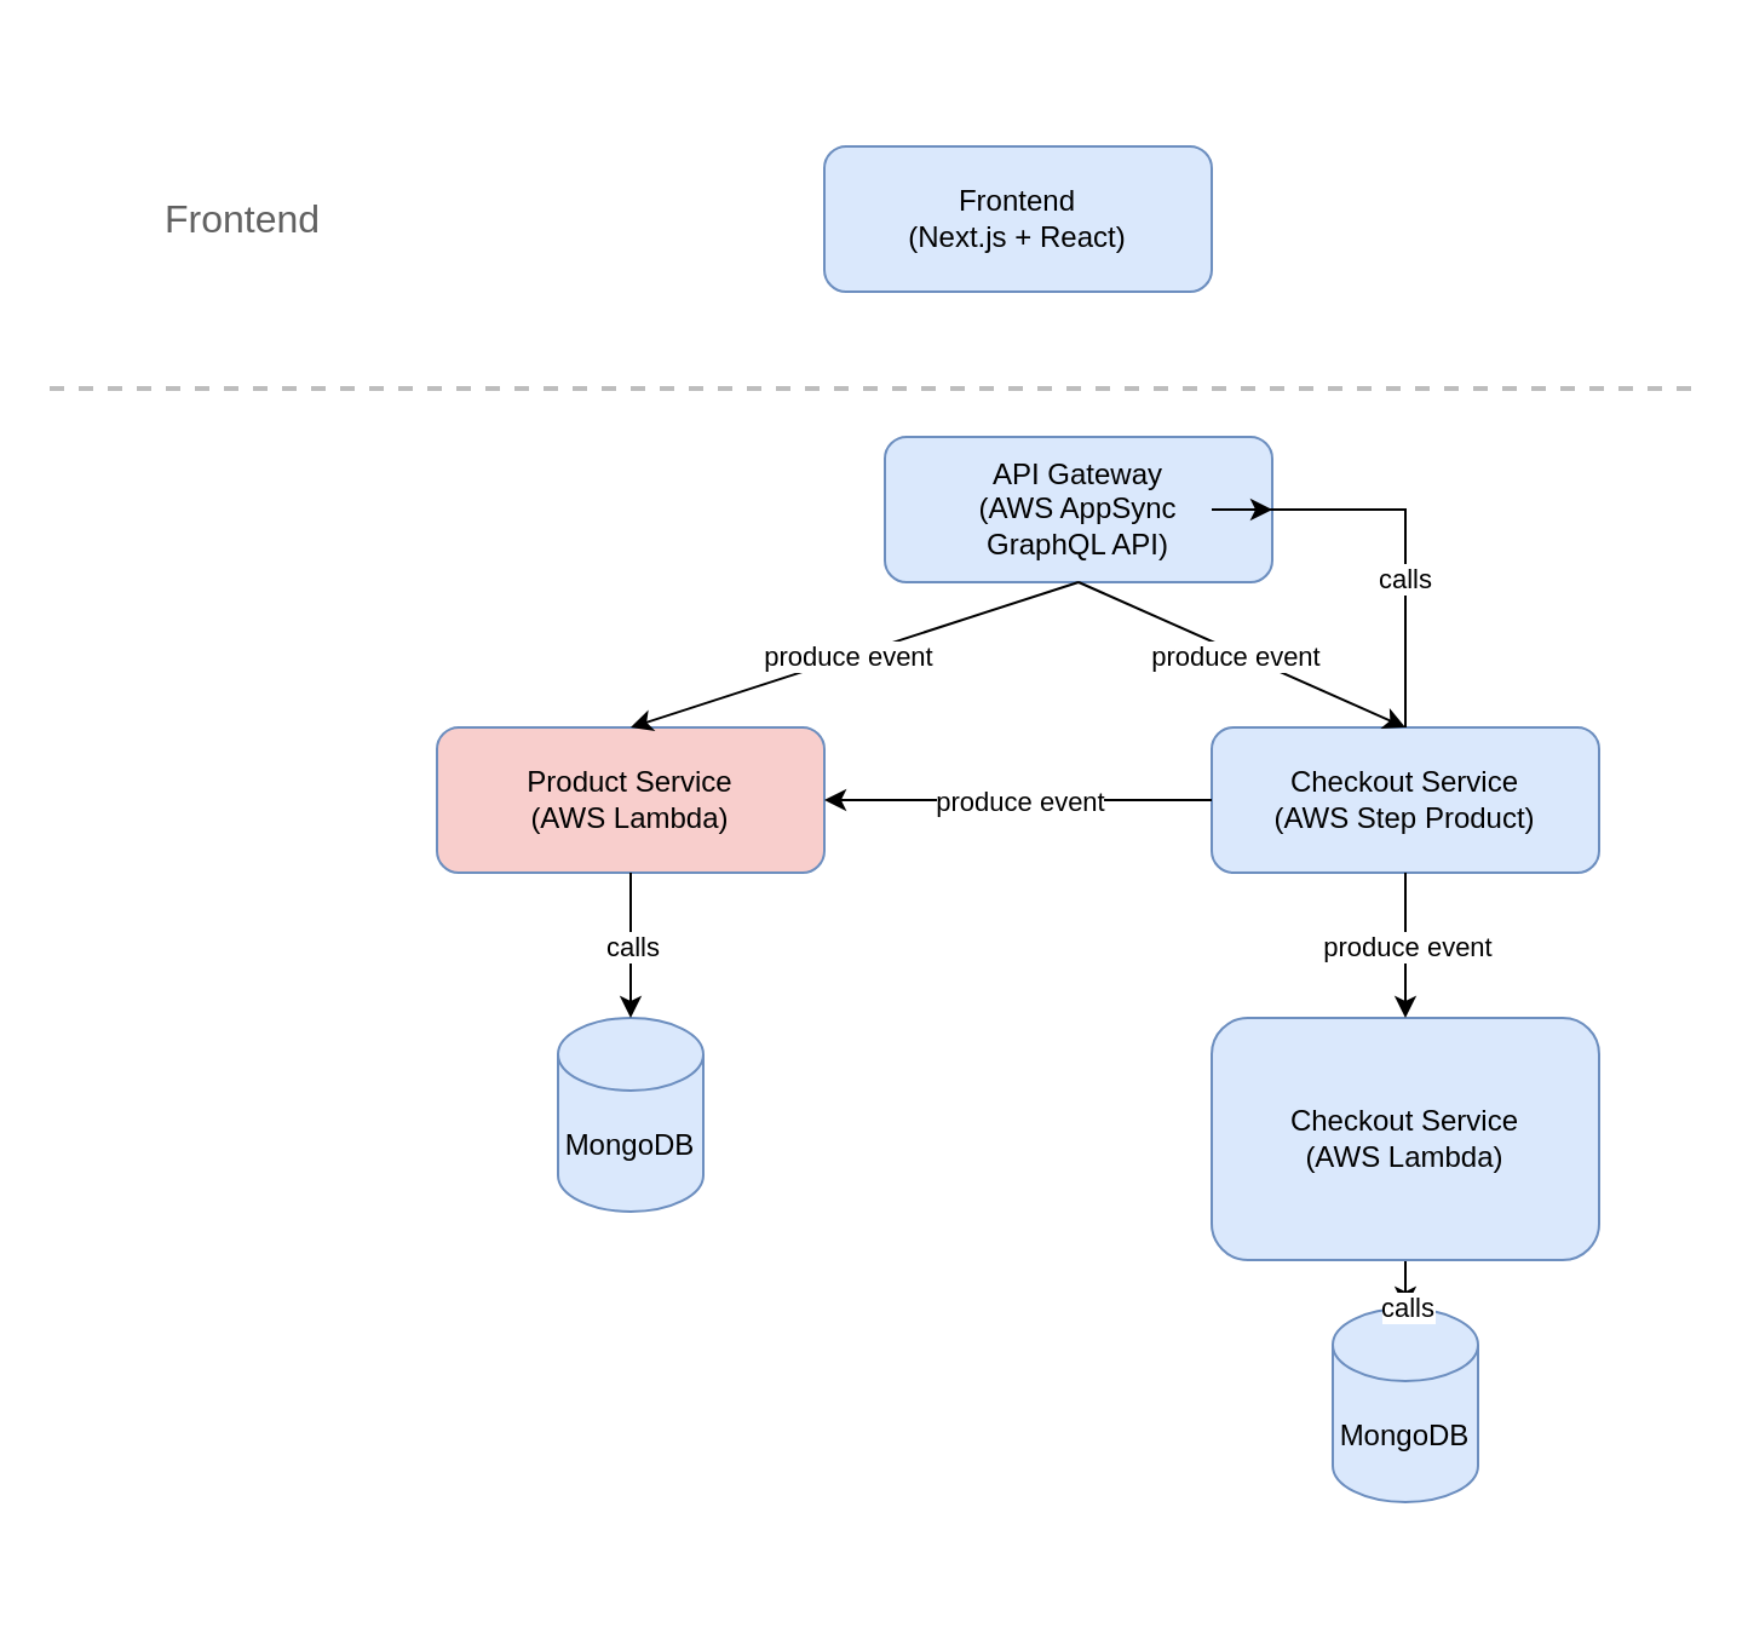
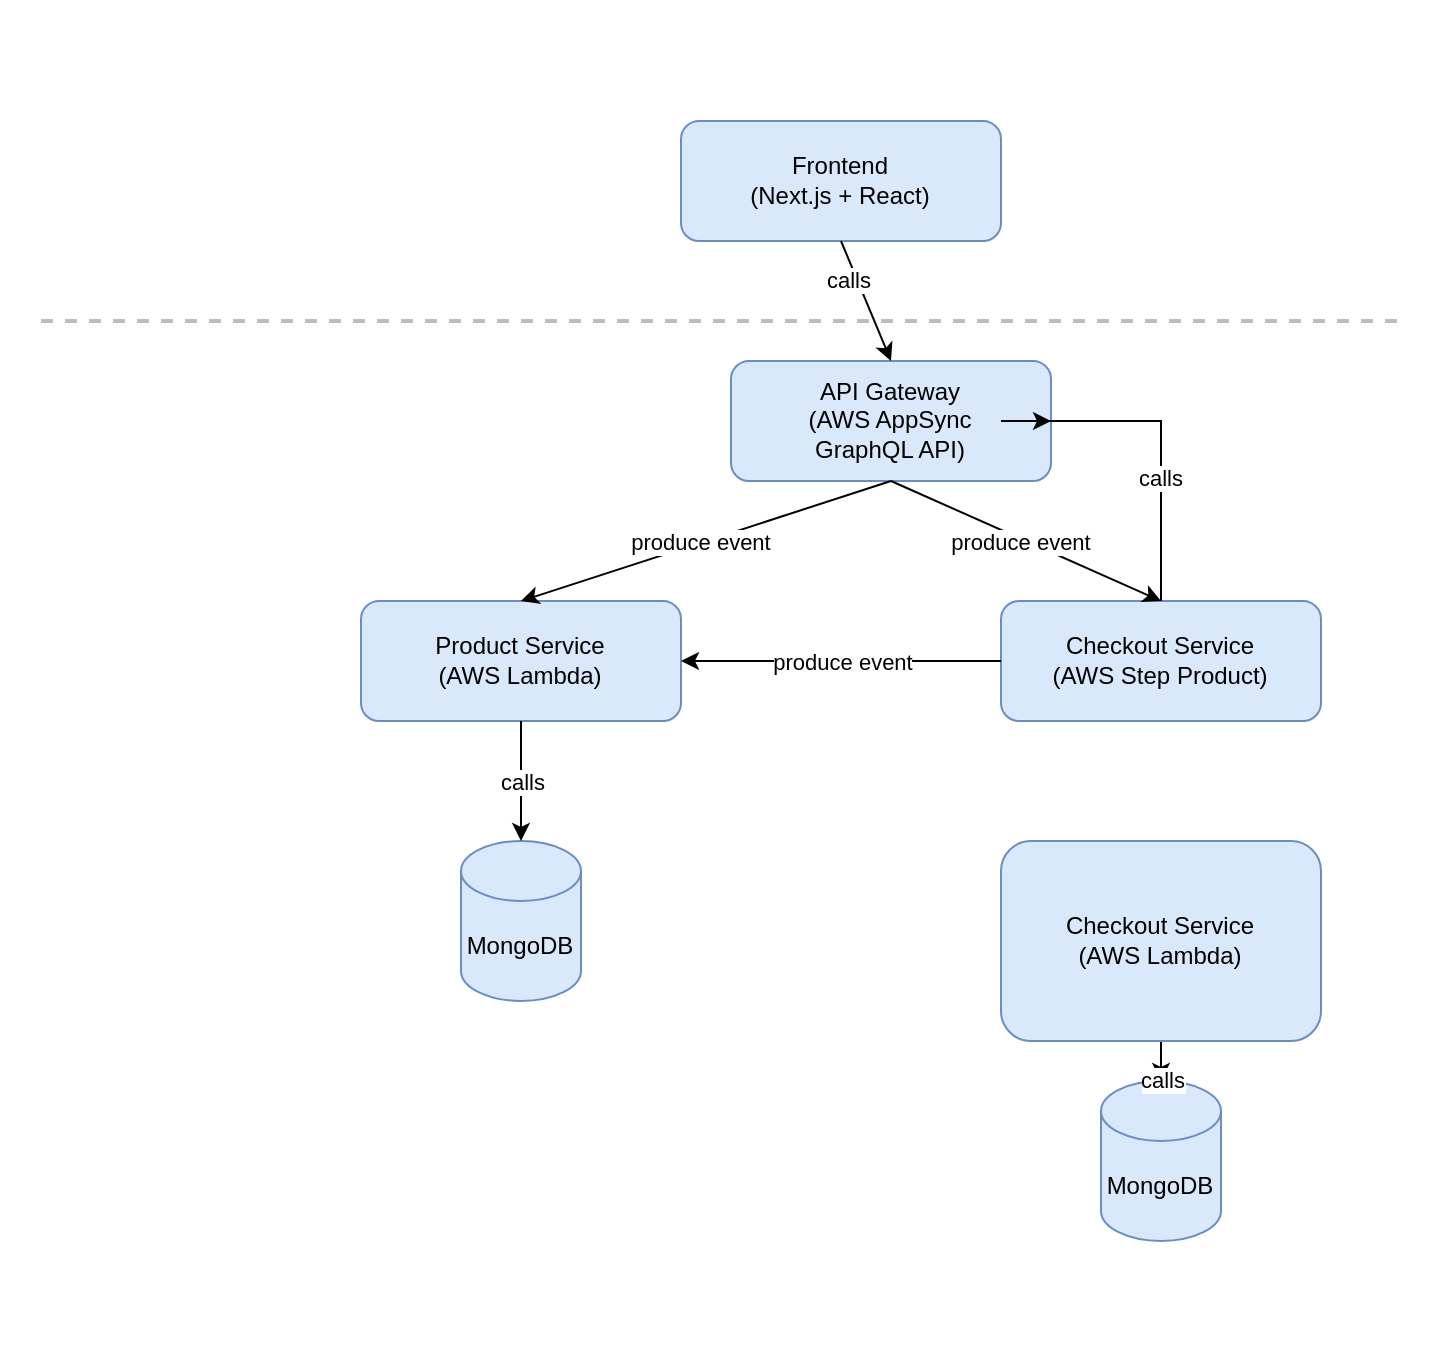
  <mxCell id="0" />
  <mxCell id="1" parent="0" />
  <mxCell id="2" value="" style="rounded=0;whiteSpace=wrap;html=1;labelBackgroundColor=none;labelBorderColor=none;fontSize=16;fontColor=#616161;strokeColor=none;" vertex="1" parent="1"><mxGeometry width="680" height="640" as="geometry" x="20" y="20" /></mxCell>
  <mxCell id="3" value="Frontend&lt;br&gt;(Next.js + React)" style="rounded=1;whiteSpace=wrap;html=1;fillColor=#dae8fc;strokeColor=#6c8ebf;" vertex="1" parent="1"><mxGeometry x="340" y="60" width="160" height="60" as="geometry" /></mxCell>
  <mxCell id="4" value="API Gateway&lt;br&gt;(AWS AppSync&lt;br&gt;GraphQL API)" style="rounded=1;whiteSpace=wrap;html=1;fillColor=#dae8fc;strokeColor=#6c8ebf;" vertex="1" parent="1"><mxGeometry x="365" y="180" width="160" height="60" as="geometry" /></mxCell>
- <mxCell id="5" value="Product Service&lt;br&gt;(AWS Lambda)" style="rounded=1;whiteSpace=wrap;html=1;fillColor=#f8cecc;strokeColor=#6c8ebf;" vertex="1" parent="1"><mxGeometry x="180" y="300" width="160" height="60" as="geometry" /></mxCell>
+ <mxCell id="5" value="Product Service&lt;br&gt;(AWS Lambda)" style="rounded=1;whiteSpace=wrap;html=1;fillColor=#dae8fc;strokeColor=#6c8ebf;" vertex="1" parent="1"><mxGeometry x="180" y="300" width="160" height="60" as="geometry" /></mxCell>
  <mxCell id="6" value="Checkout Service&lt;br&gt;(AWS Step Product)" style="rounded=1;whiteSpace=wrap;html=1;fillColor=#dae8fc;strokeColor=#6c8ebf;" vertex="1" parent="1"><mxGeometry x="500" y="300" width="160" height="60" as="geometry" /></mxCell>
+ <mxCell id="7" value="" style="endArrow=classic;html=1;rounded=0;exitX=0.5;exitY=1;exitDx=0;exitDy=0;entryX=0.5;entryY=0;entryDx=0;entryDy=0;" edge="1" parent="1" source="3" target="4"><mxGeometry width="50" height="50" relative="1" as="geometry"><mxPoint x="564" y="420" as="sourcePoint" /><mxPoint x="614" y="370" as="targetPoint" /></mxGeometry></mxCell>
+ <mxCell id="8" value="calls" style="edgeLabel;html=1;align=center;verticalAlign=middle;resizable=0;points=[];labelBorderColor=none;" vertex="1" connectable="0" parent="7"><mxGeometry x="-0.717" y="-1" relative="1" as="geometry"><mxPoint x="1" y="11" as="offset" /></mxGeometry></mxCell>
  <mxCell id="9" value="" style="endArrow=classic;html=1;rounded=0;exitX=0.5;exitY=1;exitDx=0;exitDy=0;entryX=0.5;entryY=0;entryDx=0;entryDy=0;" edge="1" parent="1" source="4" target="5"><mxGeometry width="50" height="50" relative="1" as="geometry"><mxPoint x="530" y="420" as="sourcePoint" /><mxPoint x="580" y="370" as="targetPoint" /></mxGeometry></mxCell>
  <mxCell id="10" value="produce event" style="edgeLabel;html=1;align=center;verticalAlign=middle;resizable=0;points=[];" vertex="1" connectable="0" parent="9"><mxGeometry x="0.21" y="-1" relative="1" as="geometry"><mxPoint x="17" y="-5" as="offset" /></mxGeometry></mxCell>
  <mxCell id="11" value="" style="endArrow=classic;html=1;rounded=0;exitX=0.5;exitY=1;exitDx=0;exitDy=0;entryX=0.5;entryY=0;entryDx=0;entryDy=0;" edge="1" parent="1" source="4" target="6"><mxGeometry width="50" height="50" relative="1" as="geometry"><mxPoint x="530" y="420" as="sourcePoint" /><mxPoint x="580" y="370" as="targetPoint" /></mxGeometry></mxCell>
  <mxCell id="12" value="produce event" style="edgeLabel;html=1;align=center;verticalAlign=middle;resizable=0;points=[];" vertex="1" connectable="0" parent="11"><mxGeometry x="0.27" y="3" relative="1" as="geometry"><mxPoint x="-23" y="-5" as="offset" /></mxGeometry></mxCell>
  <mxCell id="13" value="" style="endArrow=classic;html=1;rounded=0;entryX=1;entryY=0.5;entryDx=0;entryDy=0;exitX=0.5;exitY=0;exitDx=0;exitDy=0;" edge="1" parent="1" source="6" target="4"><mxGeometry width="50" height="50" relative="1" as="geometry"><mxPoint x="530" y="420" as="sourcePoint" /><mxPoint x="580" y="370" as="targetPoint" /><Array as="points"><mxPoint x="580" y="210" /><mxPoint x="500" y="210" /></Array></mxGeometry></mxCell>
  <mxCell id="14" value="calls" style="edgeLabel;html=1;align=center;verticalAlign=middle;resizable=0;points=[];" vertex="1" connectable="0" parent="13"><mxGeometry x="-0.073" y="-1" relative="1" as="geometry"><mxPoint x="-1" y="29" as="offset" /></mxGeometry></mxCell>
  <mxCell id="15" value="" style="endArrow=none;dashed=1;html=1;strokeWidth=2;rounded=0;strokeColor=#BDBDBD;startArrow=none;" edge="1" parent="1"><mxGeometry width="50" height="50" relative="1" as="geometry"><mxPoint y="160" as="sourcePoint" x="20" /><mxPoint x="700" y="160" as="targetPoint" /></mxGeometry></mxCell>
  <mxCell id="16" value="MongoDB" style="shape=cylinder3;whiteSpace=wrap;html=1;boundedLbl=1;backgroundOutline=1;size=15;fillColor=#dae8fc;strokeColor=#6c8ebf;" vertex="1" parent="1"><mxGeometry x="230" y="420" width="60" height="80" as="geometry" /></mxCell>
  <mxCell id="17" value="MongoDB" style="shape=cylinder3;whiteSpace=wrap;html=1;boundedLbl=1;backgroundOutline=1;size=15;fillColor=#dae8fc;strokeColor=#6c8ebf;" vertex="1" parent="1"><mxGeometry x="550" y="540" width="60" height="80" as="geometry" /></mxCell>
  <mxCell id="18" value="" style="endArrow=classic;html=1;rounded=0;strokeColor=#000000;entryX=0.5;entryY=0;entryDx=0;entryDy=0;entryPerimeter=0;exitX=0.5;exitY=1;exitDx=0;exitDy=0;" edge="1" parent="1" source="5" target="16"><mxGeometry width="50" height="50" relative="1" as="geometry"><mxPoint x="70" y="310" as="sourcePoint" /><mxPoint x="120" y="260" as="targetPoint" /></mxGeometry></mxCell>
  <mxCell id="19" value="calls" style="edgeLabel;html=1;align=center;verticalAlign=middle;resizable=0;points=[];" vertex="1" connectable="0" parent="18"><mxGeometry x="-0.541" y="-1" relative="1" as="geometry"><mxPoint x="1" y="16" as="offset" /></mxGeometry></mxCell>
  <mxCell id="20" value="" style="endArrow=classic;html=1;rounded=0;strokeColor=#000000;exitX=0.5;exitY=1;exitDx=0;exitDy=0;entryX=0.5;entryY=0;entryDx=0;entryDy=0;entryPerimeter=0;" edge="1" parent="1" source="23" target="17"><mxGeometry width="50" height="50" relative="1" as="geometry"><mxPoint x="610" y="370" as="sourcePoint" /><mxPoint x="590" y="410" as="targetPoint" /></mxGeometry></mxCell>
  <mxCell id="21" value="calls" style="edgeLabel;html=1;align=center;verticalAlign=middle;resizable=0;points=[];" vertex="1" connectable="0" parent="20"><mxGeometry x="-0.436" relative="1" as="geometry"><mxPoint y="13" as="offset" /></mxGeometry></mxCell>
- <mxCell id="22" value="&lt;font style=&quot;font-size: 16px;&quot;&gt;Frontend&lt;/font&gt;" style="text;html=1;strokeColor=none;fillColor=none;align=center;verticalAlign=middle;whiteSpace=wrap;rounded=0;fontColor=#616161;" vertex="1" parent="1"><mxGeometry x="70" y="75" width="60" height="30" as="geometry" /></mxCell>
  <mxCell id="23" value="Checkout Service&lt;br&gt;(AWS Lambda)" style="rounded=1;whiteSpace=wrap;html=1;fillColor=#dae8fc;strokeColor=#6c8ebf;" vertex="1" parent="1"><mxGeometry x="500" y="420" width="160" height="100" as="geometry" /></mxCell>
- <mxCell id="24" value="" style="endArrow=classic;html=1;rounded=0;exitX=0.5;exitY=1;exitDx=0;exitDy=0;entryX=0.5;entryY=0;entryDx=0;entryDy=0;" edge="1" parent="1" source="6" target="23"><mxGeometry width="50" height="50" relative="1" as="geometry"><mxPoint x="620" y="380" as="sourcePoint" /><mxPoint x="740" y="440" as="targetPoint" /></mxGeometry></mxCell>
- <mxCell id="25" value="produce event" style="edgeLabel;html=1;align=center;verticalAlign=middle;resizable=0;points=[];" vertex="1" connectable="0" parent="24"><mxGeometry x="0.27" y="3" relative="1" as="geometry"><mxPoint x="-3" y="-8" as="offset" /></mxGeometry></mxCell>
  <mxCell id="26" value="" style="endArrow=classic;html=1;rounded=0;exitX=0;exitY=0.5;exitDx=0;exitDy=0;entryX=1;entryY=0.5;entryDx=0;entryDy=0;" edge="1" parent="1" source="6" target="5"><mxGeometry width="50" height="50" relative="1" as="geometry"><mxPoint x="434" y="380" as="sourcePoint" /><mxPoint x="354" y="380" as="targetPoint" /></mxGeometry></mxCell>
  <mxCell id="27" value="produce event" style="edgeLabel;html=1;align=center;verticalAlign=middle;resizable=0;points=[];" vertex="1" connectable="0" parent="26"><mxGeometry x="0.27" y="3" relative="1" as="geometry"><mxPoint x="22" y="-3" as="offset" /></mxGeometry></mxCell>
